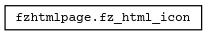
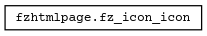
  digraph {
    rankdir=LR
    fontname="Courier Prime"
-   n1 [color=black fillcolor=white fontname="Courier Prime" fontsize=10 height=0.2 label="fzhtmlpage.fz_html_icon" shape=record style=filled width=0.4]
+   n1 [color=black fillcolor=white fontname="Courier Prime" fontsize=10 height=0.2 label="fzhtmlpage.fz_icon_icon" shape=record style=filled width=0.4]
  }
